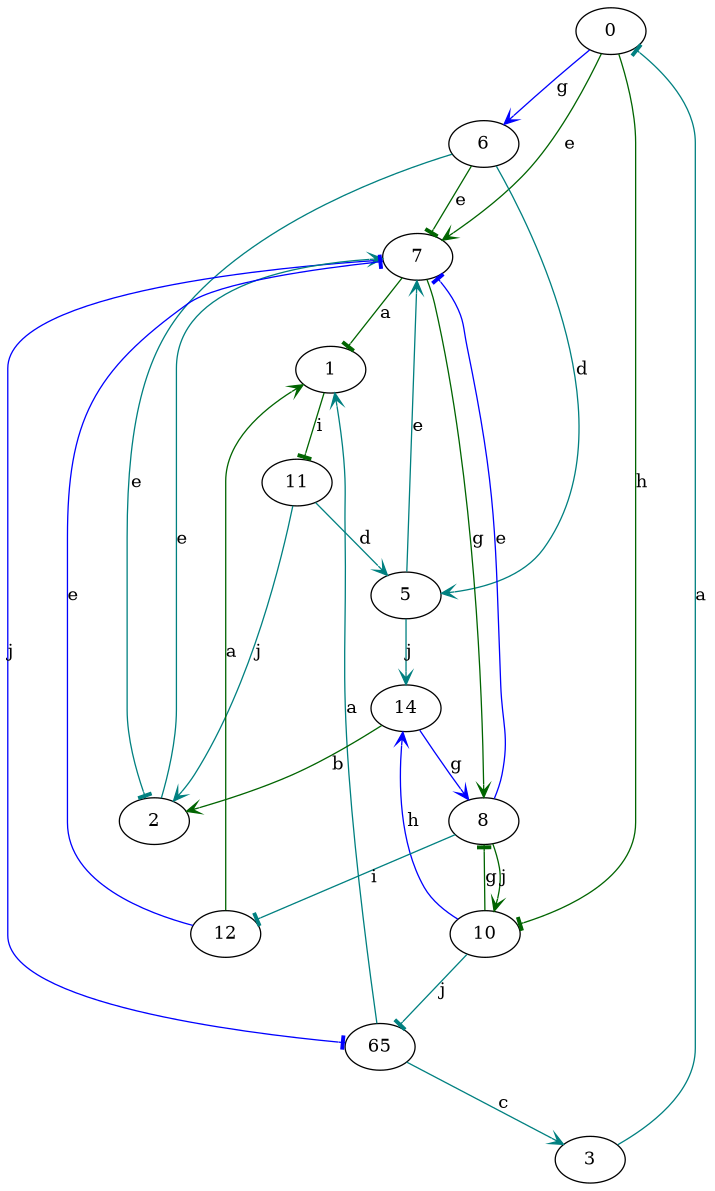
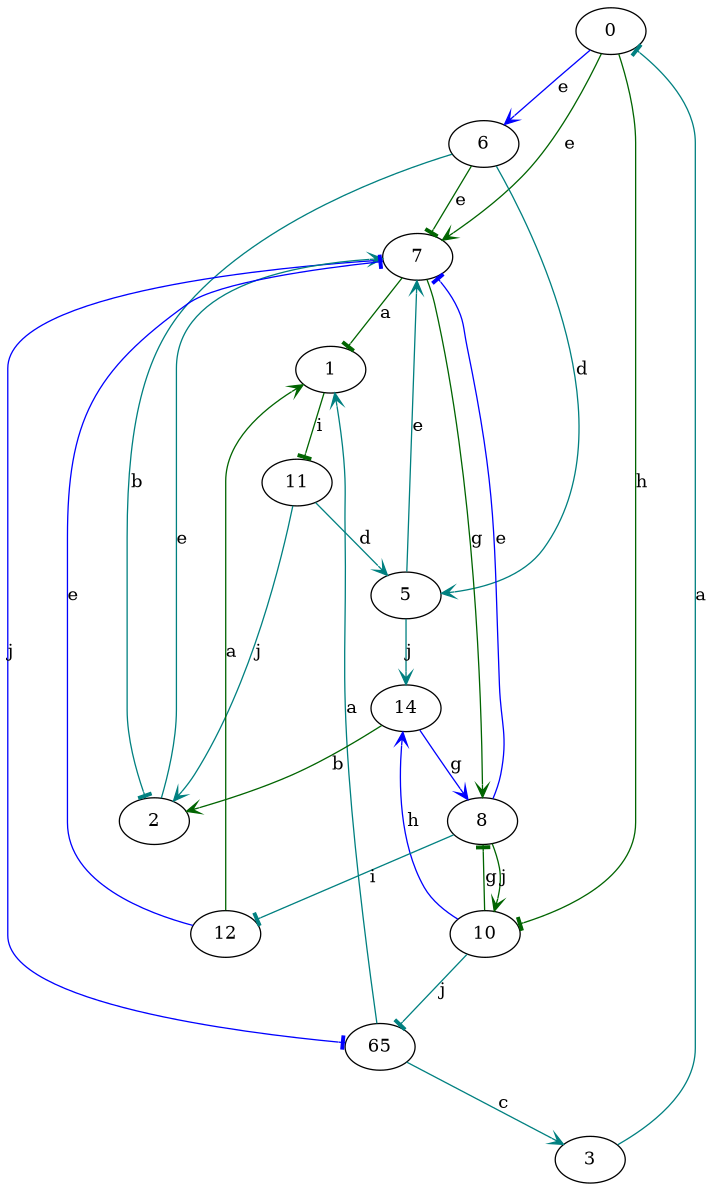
  strict digraph {
    edge [arrowhead=vee color=teal]
    0
    6
    7
    10
    2
    5
    1
    8
    n9 [label=65]
    14
    11
    3
    12
-   0 -> 6 [color=blue label=g]
+   0 -> 6 [color=blue label=e]
    0 -> 7 [color=darkgreen label=e]
    0 -> 10 [arrowhead=tee color=darkgreen label=h]
    6 -> 7 [arrowhead=tee color=darkgreen label=e]
-   6 -> 2 [arrowhead=tee label=e]
+   6 -> 2 [arrowhead=tee label=b]
    6 -> 5 [label=d]
    7 -> 1 [arrowhead=tee color=darkgreen label=a]
    7 -> 8 [color=darkgreen label=g]
    7 -> n9 [arrowhead=tee color=blue label=j]
    10 -> 8 [arrowhead=tee color=darkgreen label=g]
    10 -> n9 [arrowhead=tee label=j]
    10 -> 14 [color=blue label=h]
    2 -> 7 [label=e]
    5 -> 7 [label=e]
    5 -> 14 [label=j]
    1 -> 11 [arrowhead=tee color=darkgreen label=i]
    8 -> 7 [arrowhead=tee color=blue label=e]
    8 -> 10 [color=darkgreen label=j]
    8 -> 12 [arrowhead=tee label=i]
    n9 -> 1 [label=a]
    n9 -> 3 [label=c]
    14 -> 2 [color=darkgreen label=b]
    14 -> 8 [color=blue label=g]
    11 -> 2 [label=j]
    11 -> 5 [label=d]
    3 -> 0 [arrowhead=tee label=a]
    12 -> 7 [arrowhead=tee color=blue label=e]
    12 -> 1 [color=darkgreen label=a]
  }
